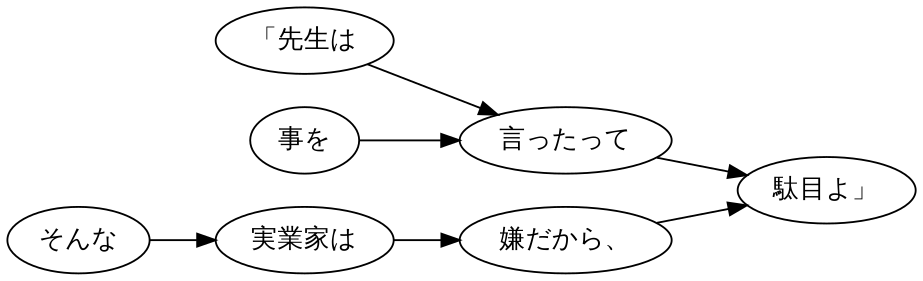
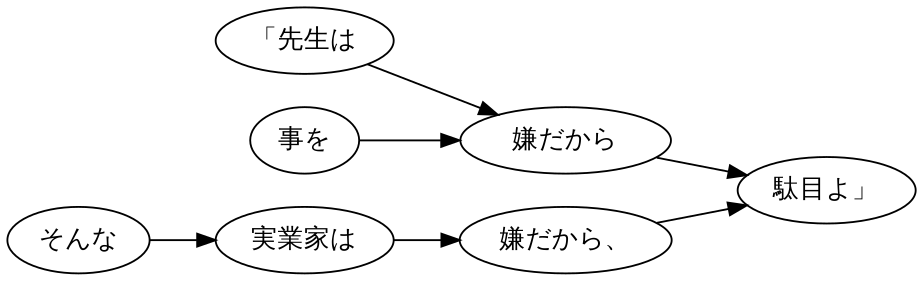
  digraph {
    fontname=Lato
    rankdir=LR
    node [fontname=Lato]
    edge [fontname=Lato]
    n1 [label="「先生は"]
-   n2 [label="言ったって"]
+   n2 [label="嫌だから"]
    n3 [label="駄目よ」"]
    n4 [label="実業家は"]
    n5 [label="嫌だから、"]
    n6 [label="そんな"]
    n7 [label="事を"]
    n1 -> n2
    n2 -> n3
    n4 -> n5
    n5 -> n3
    n6 -> n4
    n7 -> n2
  }
